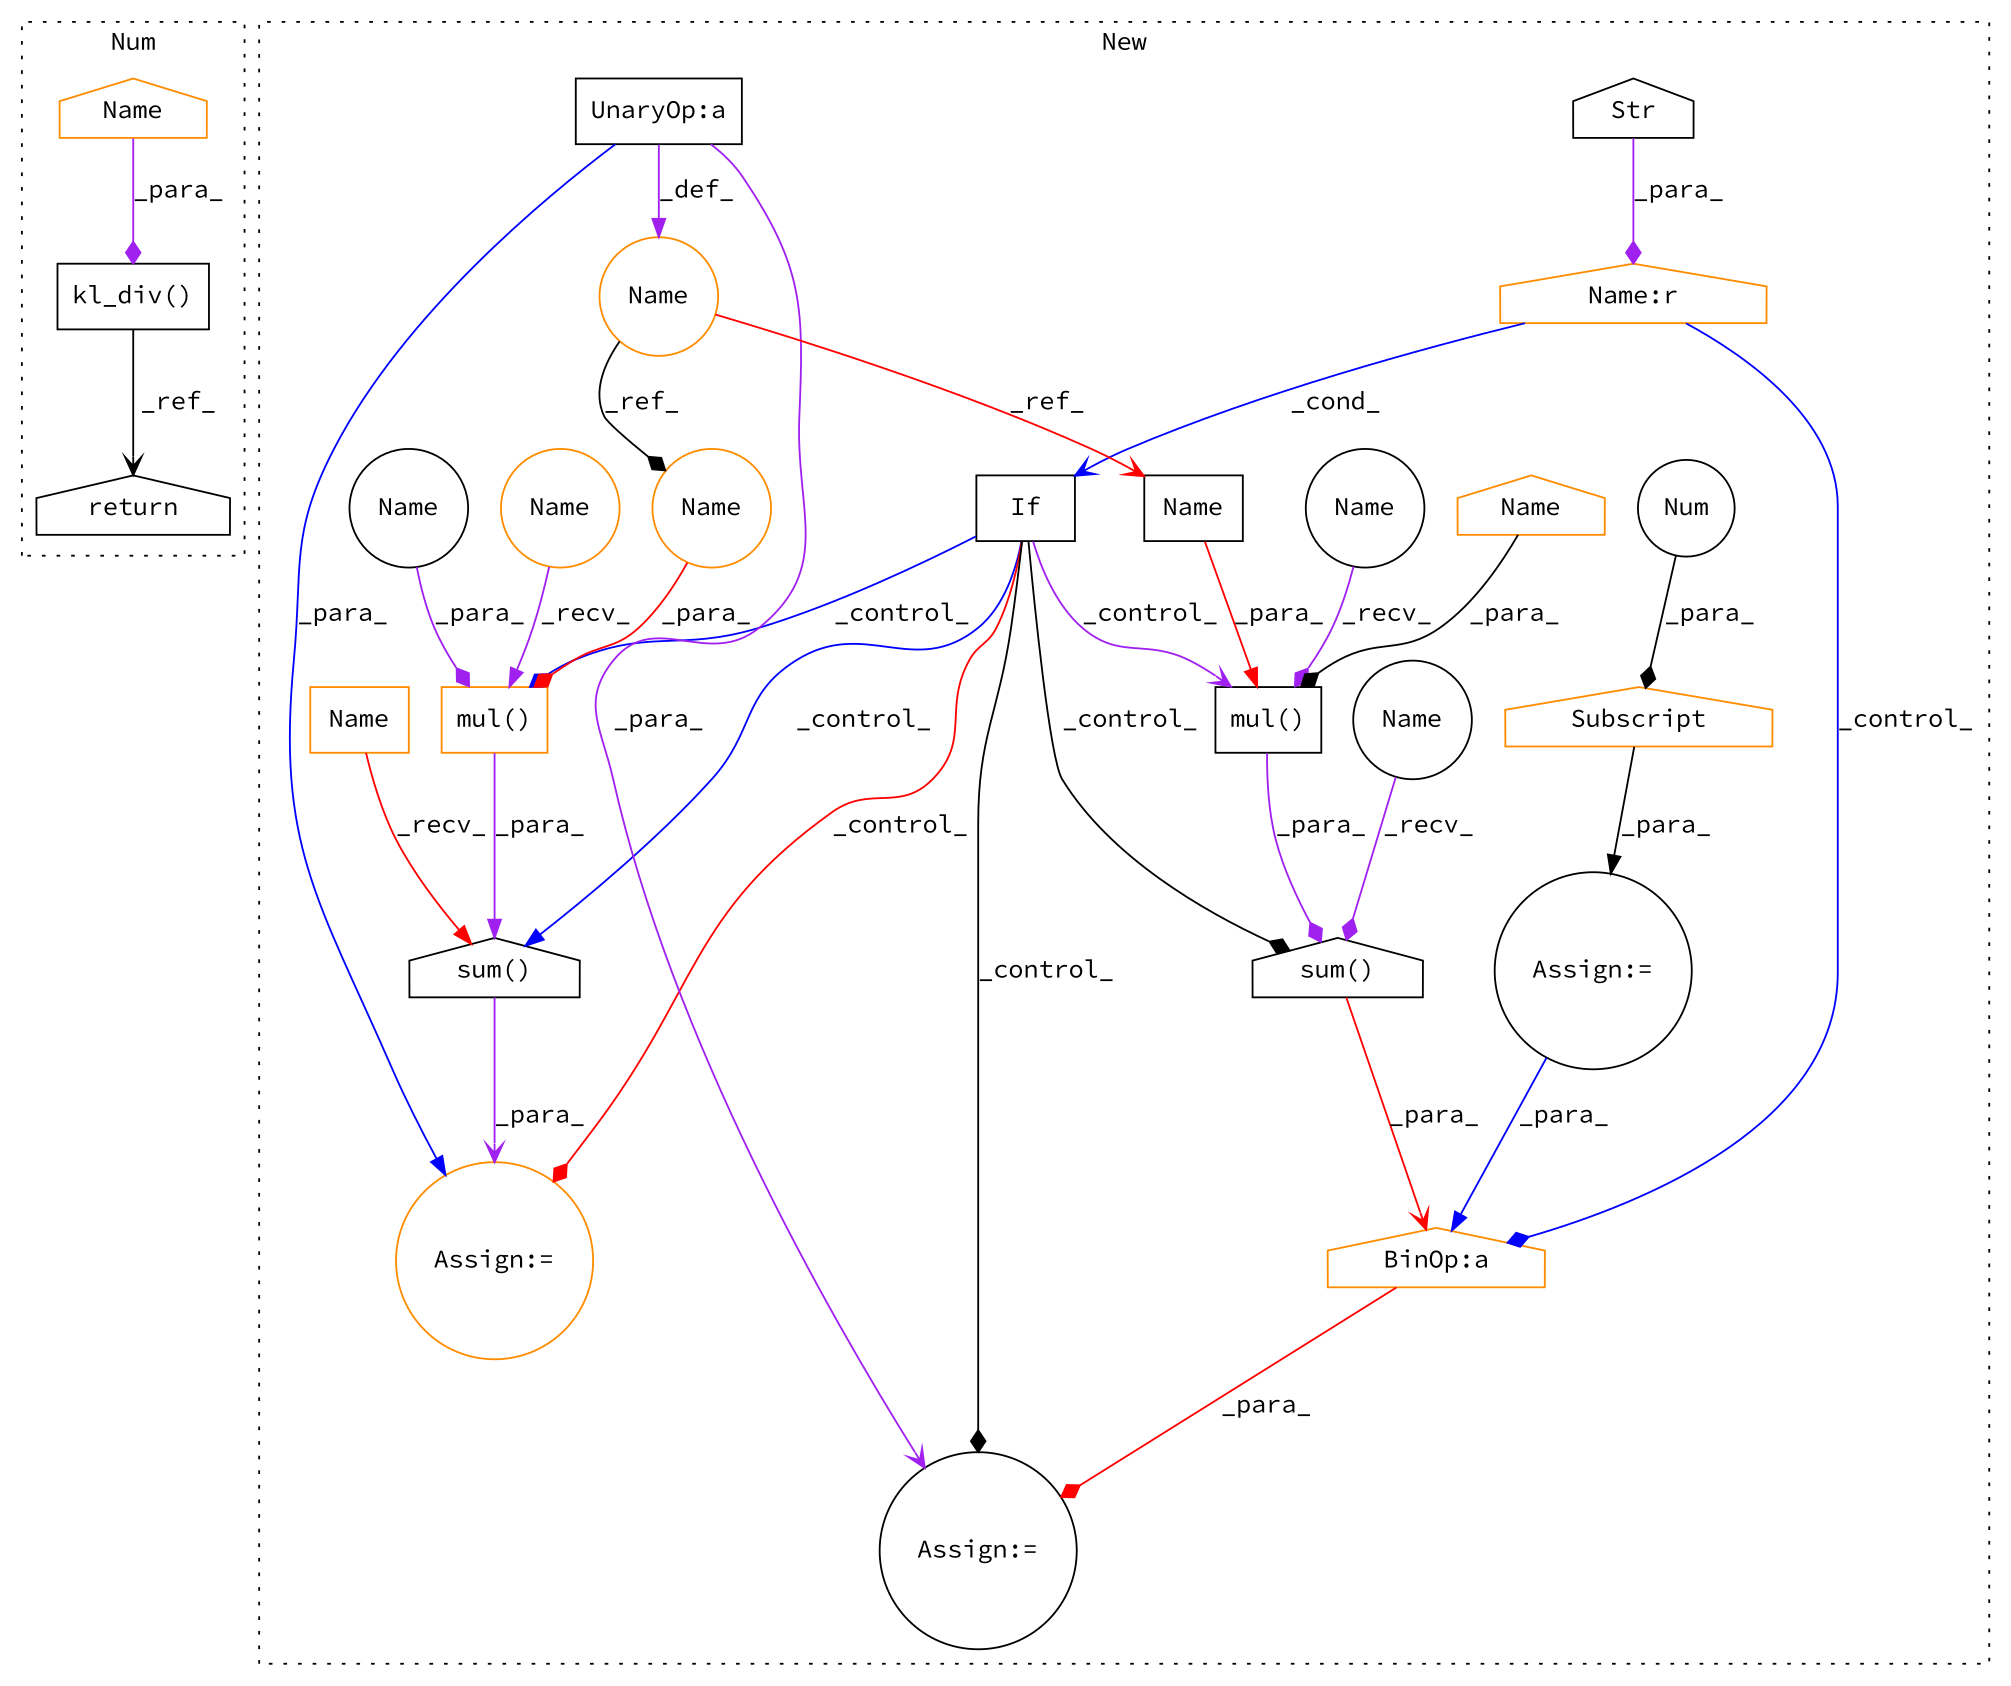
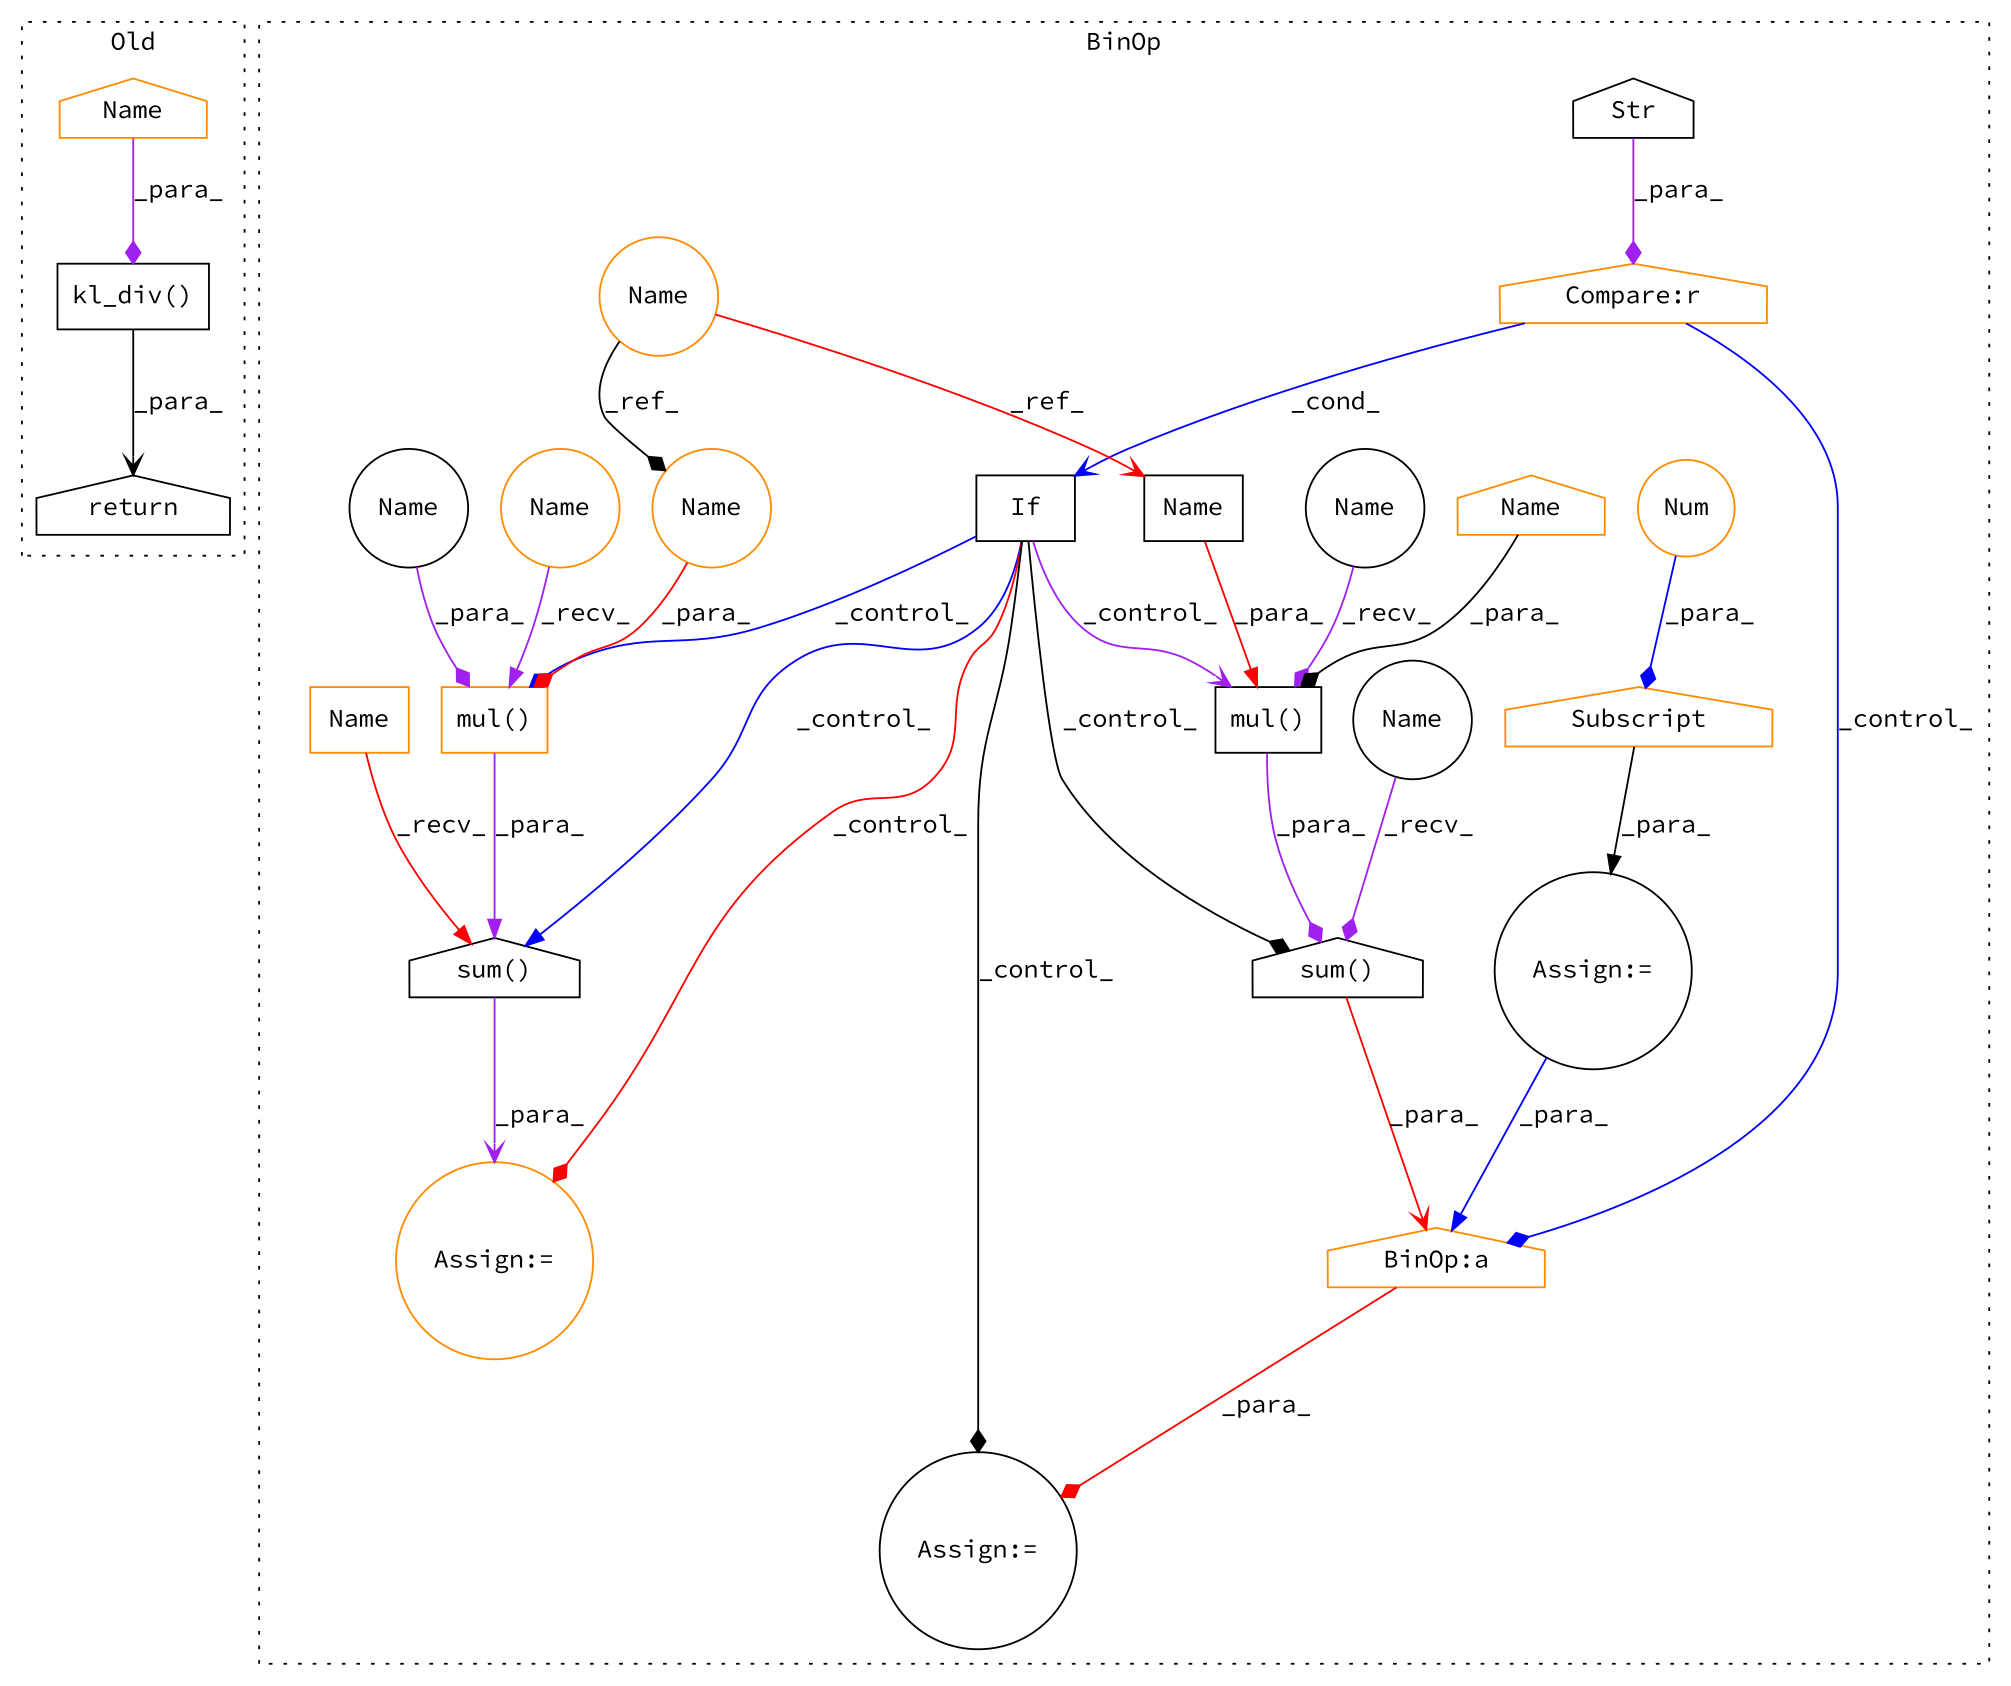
  digraph {
    fontname="Source Code Pro"
    node [a=87 color=black fontname="Source Code Pro" l=8 shape=circle]
    edge [arrowhead=diamond color=purple fontname="Source Code Pro"]
    n1 [a=75 l="9,22" label="kl_div()" s="3377,3406" shape=box]
    n2 [a=93 l=7 label=return s=3370 shape=house]
    n3 [color=darkorange label=Name s=3398 shape=house]
    n4 [a=63 color=darkorange l="16,0" label=Subscript s="3426,0" shape=house]
-   n5 [a=76 l=1 label=Num s=3440]
+   n5 [a=76 color=darkorange l=1 label=Num s=3440]
    n6 [a=68 l=3 label="Assign:=" s=3423]
    n7 [a=82 color=darkorange l=3 label="BinOp:a" s=3534 shape=house]
    n8 [a=96 l=3 label=If s=3451 shape=box]
-   n9 [a=61 l=34 label="UnaryOp:a" s=3375 shape=box]
    n10 [a=75 l="10,1" label="sum()" s="3576,3615" shape=house]
    n11 [a=75 l="10,1" label="sum()" s="3494,3533" shape=house]
-   n12 [a=40 color=darkorange l=19 label="Name:r" s=3454 shape=house]
+   n12 [a=40 color=darkorange l=19 label="Compare:r" s=3454 shape=house]
    n13 [a=66 l=6 label=Str s=3467 shape=house]
    n14 [a=75 l="10,1" label="mul()" s="3504,3532" shape=box]
    n15 [a=75 color=darkorange l="10,1" label="mul()" s="3586,3614" shape=box]
    n16 [color=darkorange label=Name s=3364]
    n17 [a=68 color=darkorange l=3 label="Assign:=" s=3573]
    n18 [a=68 l=3 label="Assign:=" s=3491]
    n19 [l=5 label=Name s=3494]
    n20 [l=5 label=Name s=3504]
    n21 [color=darkorange l=5 label=Name s=3576 shape=box]
    n22 [color=darkorange l=5 label=Name s=3586]
    n23 [color=darkorange label=Name s=3596]
    n24 [label=Name s=3514 shape=box]
    n25 [label=Name s=3606]
    n26 [color=darkorange label=Name s=3524 shape=house]
    subgraph cluster_1 {
-     label=Num
+     label=Old
      style=dotted
      n1
      n2
      n3
    }
    subgraph cluster_2 {
-     label=New
+     label=BinOp
      style=dotted
      n4
      n5
      n6
      n7
      n8
-     n9
      n10
      n11
      n12
      n13
      n14
      n15
      n16
      n17
      n18
      n19
      n20
      n21
      n22
      n23
      n24
      n25
      n26
    }
-   n1 -> n2 [arrowhead=vee color=black label=_ref_]
+   n1 -> n2 [arrowhead=vee color=black label=_para_]
    n3 -> n1 [label=_para_]
    n4 -> n6 [arrowhead=normal color=black label=_para_]
-   n5 -> n4 [color=black label=_para_]
+   n5 -> n4 [color=blue label=_para_]
    n6 -> n7 [arrowhead=normal color=blue label=_para_]
    n7 -> n18 [color=red label=_para_]
    n8 -> n10 [arrowhead=normal color=blue label=_control_]
    n8 -> n11 [color=black label=_control_]
    n8 -> n14 [arrowhead=vee label=_control_]
    n8 -> n15 [color=blue label=_control_]
    n8 -> n17 [color=red label=_control_]
    n8 -> n18 [color=black label=_control_]
-   n9 -> n16 [arrowhead=normal label=_def_]
-   n9 -> n17 [arrowhead=normal color=blue label=_para_]
-   n9 -> n18 [arrowhead=vee label=_para_]
    n10 -> n17 [arrowhead=vee label=_para_]
    n11 -> n7 [arrowhead=vee color=red label=_para_]
    n12 -> n7 [color=blue label=_control_]
    n12 -> n8 [arrowhead=vee color=blue label=_cond_]
    n13 -> n12 [label=_para_]
    n14 -> n11 [label=_para_]
    n15 -> n10 [arrowhead=normal label=_para_]
    n16 -> n23 [color=black label=_ref_]
    n16 -> n24 [arrowhead=vee color=red label=_ref_]
    n19 -> n11 [label=_recv_]
    n20 -> n14 [label=_recv_]
    n21 -> n10 [arrowhead=normal color=red label=_recv_]
    n22 -> n15 [arrowhead=normal label=_recv_]
    n23 -> n15 [color=red label=_para_]
    n24 -> n14 [arrowhead=normal color=red label=_para_]
    n25 -> n15 [label=_para_]
    n26 -> n14 [color=black label=_para_]
  }
